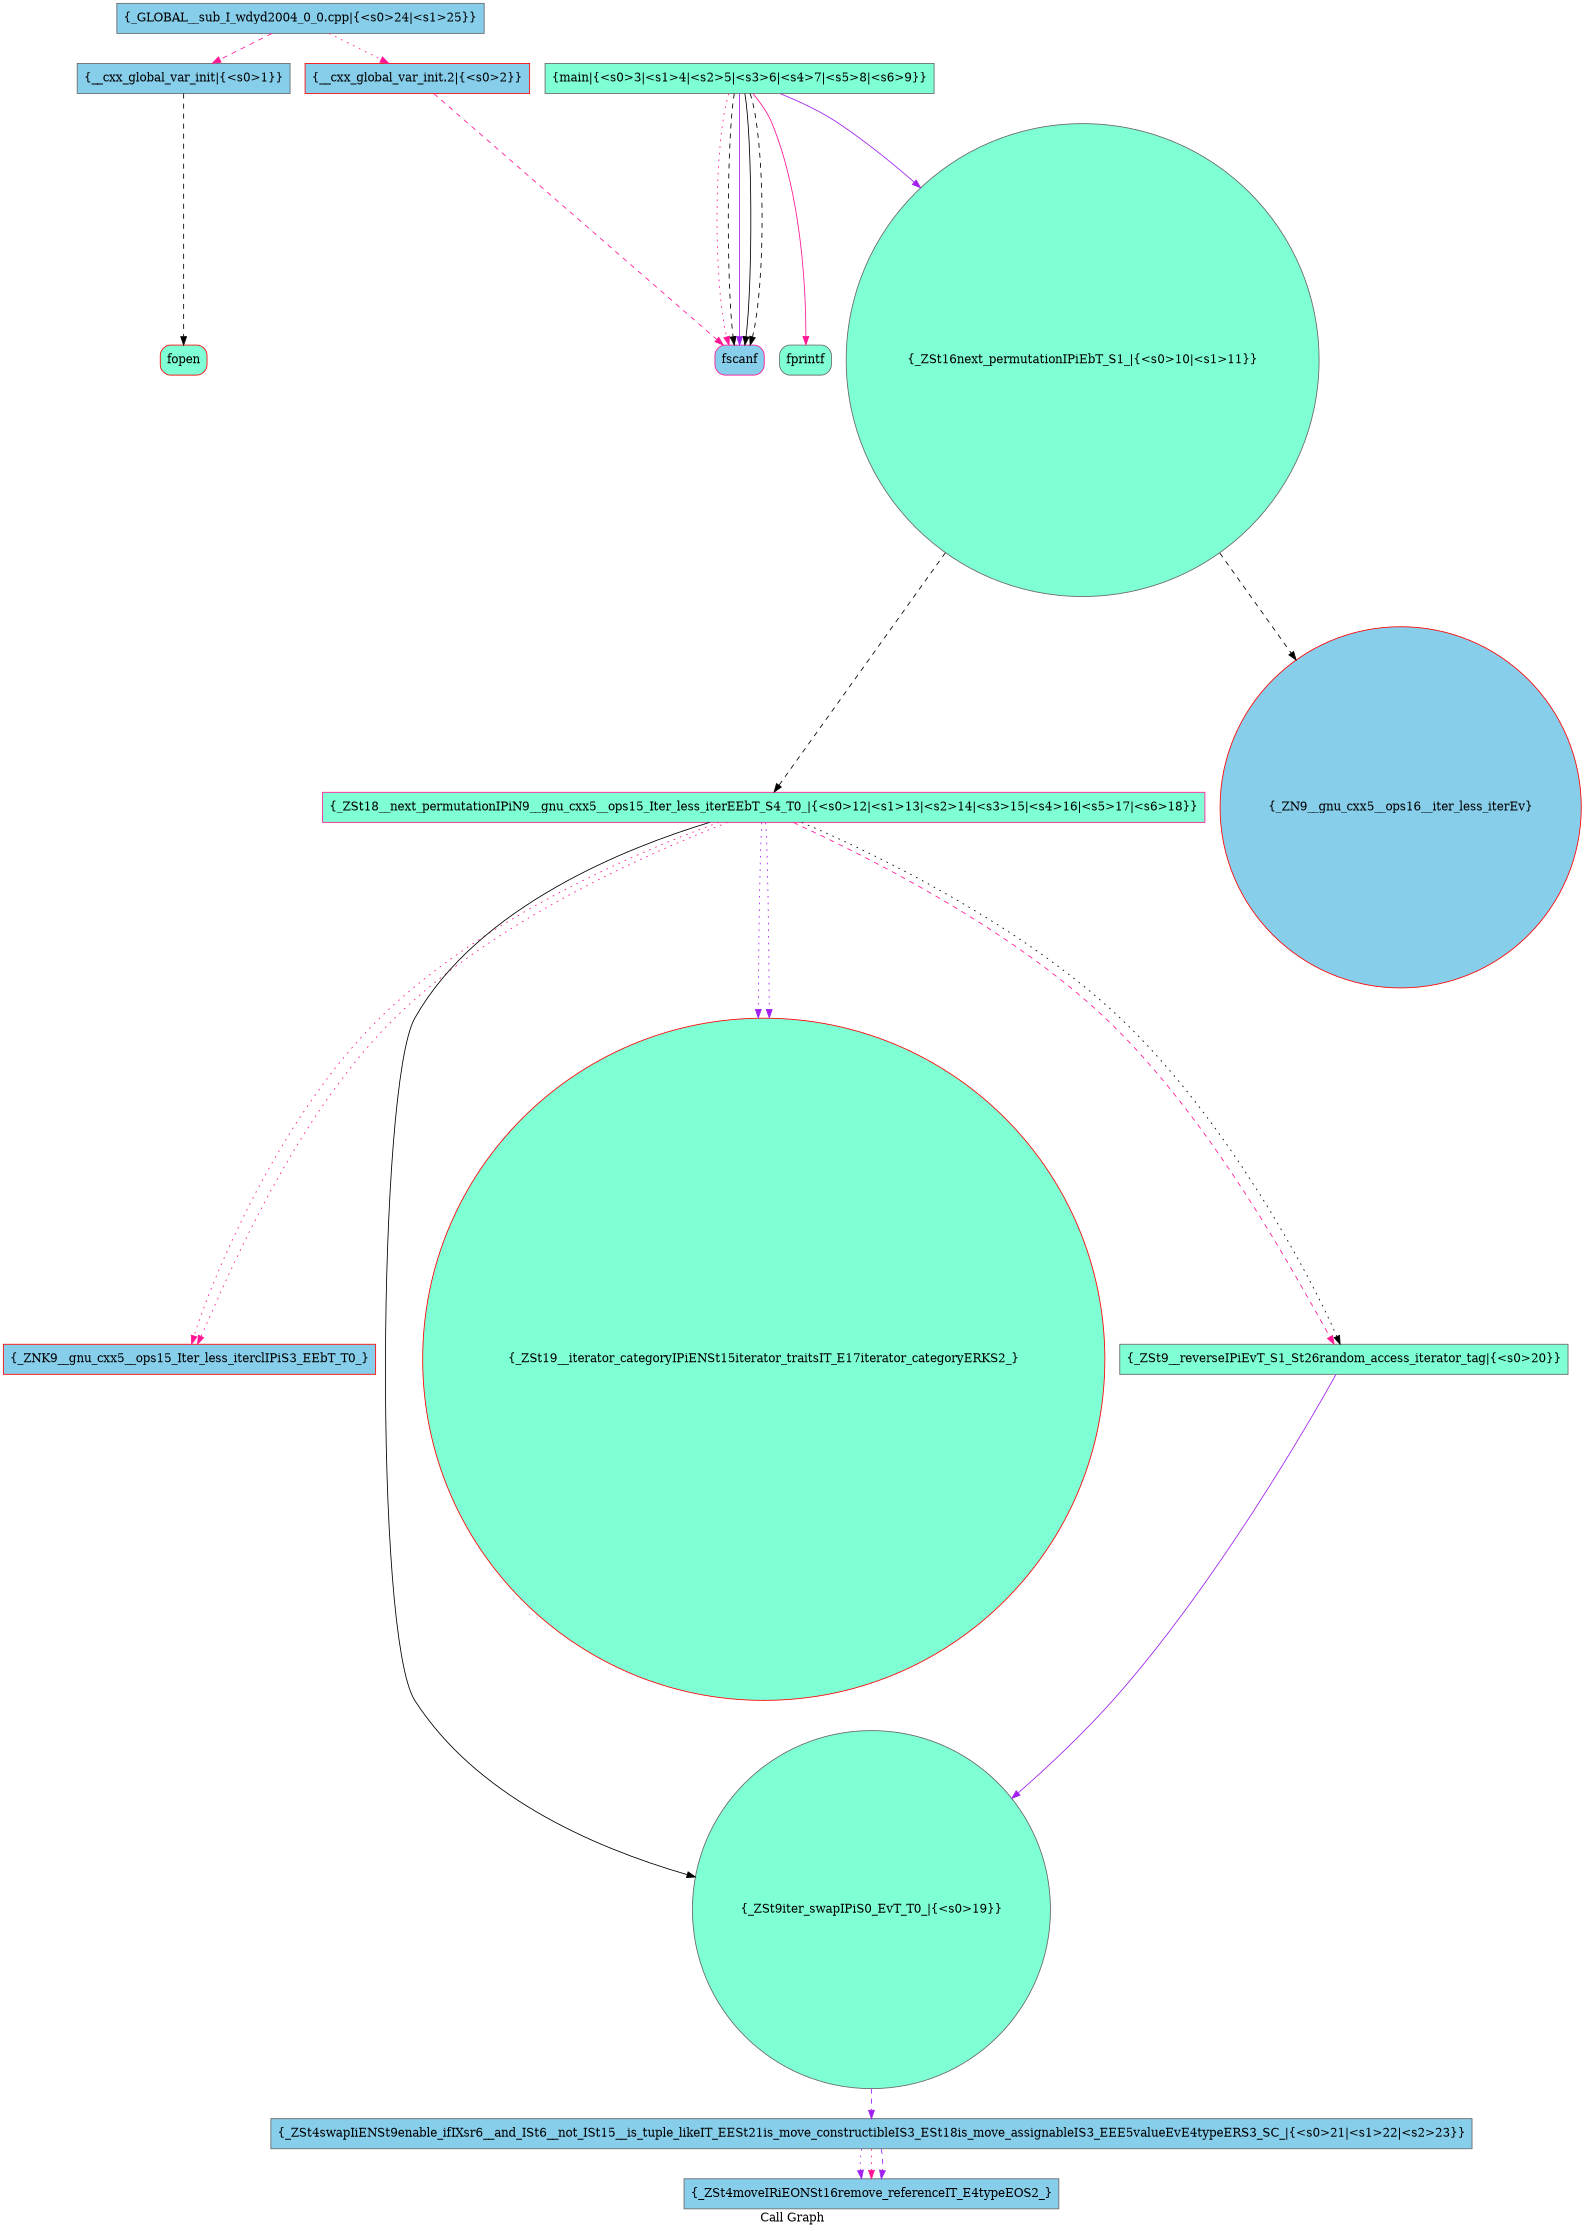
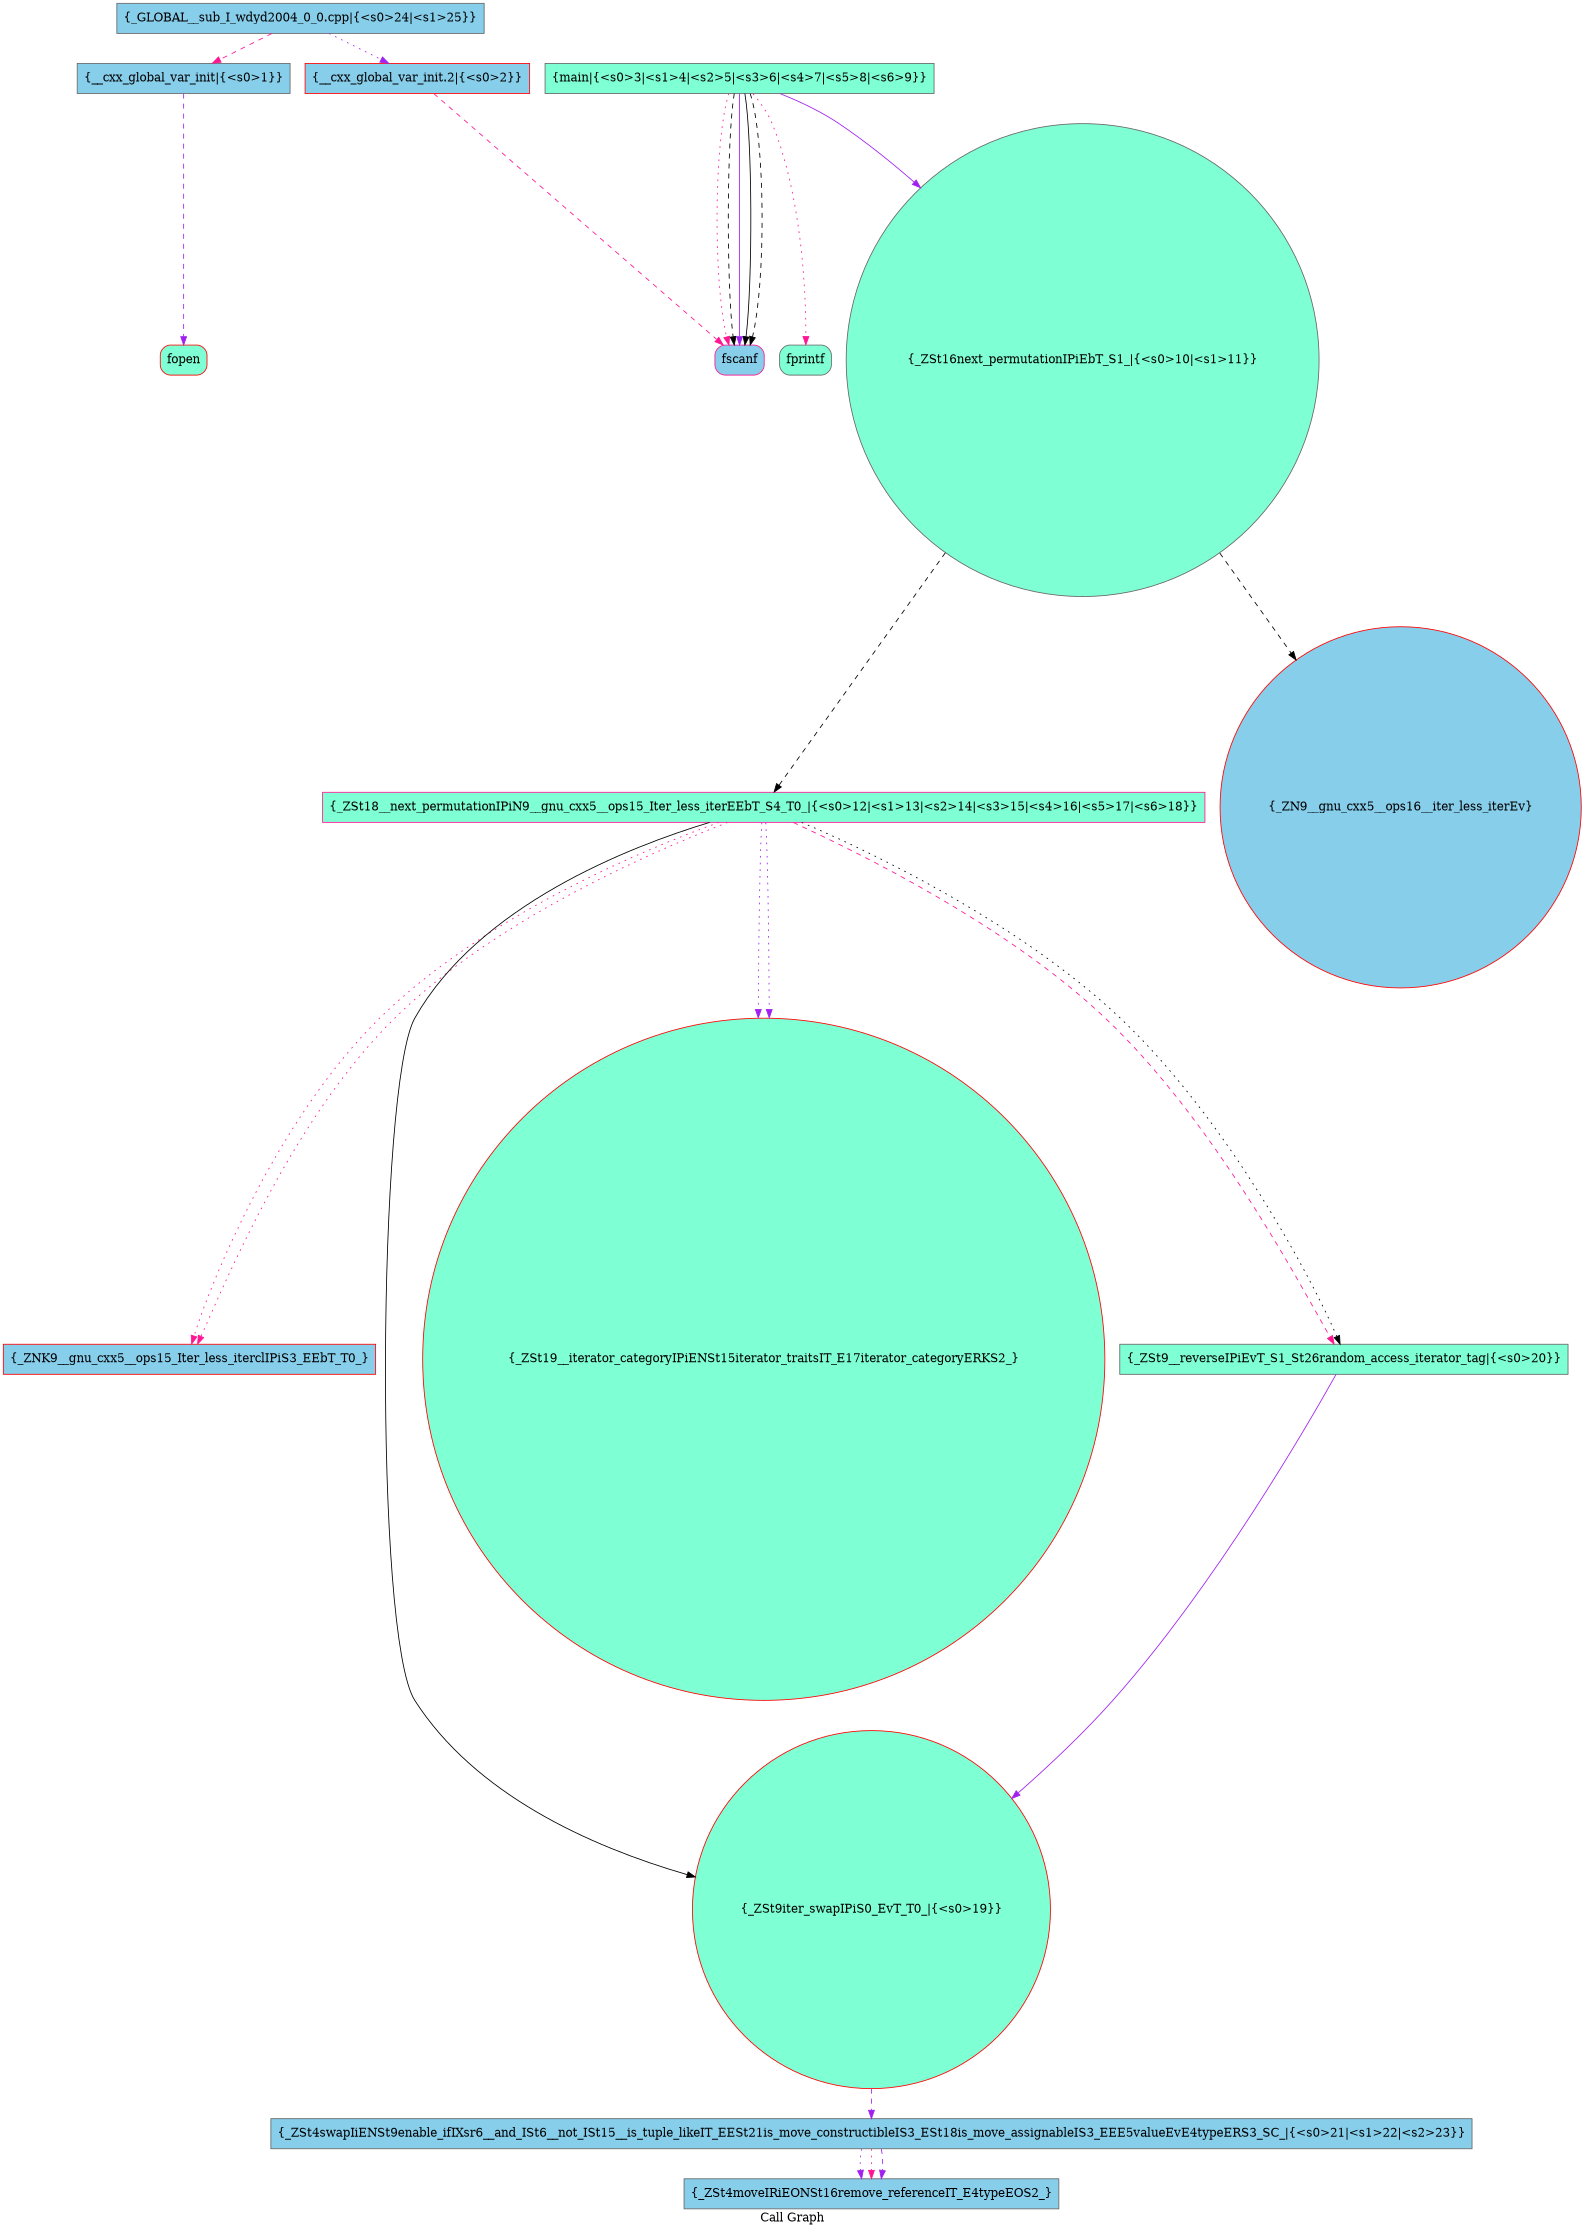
  digraph {
    label="Call Graph"
    node [color=gray40 fillcolor=skyblue shape=box style=filled]
    edge [color=deeppink style=dashed tailport=s0]
    n1 [label="{__cxx_global_var_init|{<s0>1}}"]
    n2 [color=red fillcolor=aquamarine label="{fopen}" shape=Mrecord]
    n3 [color=deeppink fillcolor=aquamarine label="{_ZSt18__next_permutationIPiN9__gnu_cxx5__ops15_Iter_less_iterEEbT_S4_T0_|{<s0>12|<s1>13|<s2>14|<s3>15|<s4>16|<s5>17|<s6>18}}"]
    n4 [color=red label="{_ZNK9__gnu_cxx5__ops15_Iter_less_iterclIPiS3_EEbT_T0_}"]
-   n5 [fillcolor=aquamarine label="{_ZSt9iter_swapIPiS0_EvT_T0_|{<s0>19}}" shape=circle]
+   n5 [color=red fillcolor=aquamarine label="{_ZSt9iter_swapIPiS0_EvT_T0_|{<s0>19}}" shape=circle]
    n6 [color=red fillcolor=aquamarine label="{_ZSt19__iterator_categoryIPiENSt15iterator_traitsIT_E17iterator_categoryERKS2_}" shape=circle]
    n7 [fillcolor=aquamarine label="{_ZSt9__reverseIPiEvT_S1_St26random_access_iterator_tag|{<s0>20}}"]
    n8 [label="{_ZSt4swapIiENSt9enable_ifIXsr6__and_ISt6__not_ISt15__is_tuple_likeIT_EESt21is_move_constructibleIS3_ESt18is_move_assignableIS3_EEE5valueEvE4typeERS3_SC_|{<s0>21|<s1>22|<s2>23}}"]
    n9 [label="{_ZSt4moveIRiEONSt16remove_referenceIT_E4typeEOS2_}"]
    n10 [color=red label="{__cxx_global_var_init.2|{<s0>2}}"]
    n11 [color=deeppink label="{fscanf}" shape=Mrecord]
    n12 [fillcolor=aquamarine label="{fprintf}" shape=Mrecord]
    n13 [color=red label="{_ZN9__gnu_cxx5__ops16__iter_less_iterEv}" shape=circle]
    n14 [label="{_GLOBAL__sub_I_wdyd2004_0_0.cpp|{<s0>24|<s1>25}}"]
    n15 [fillcolor=aquamarine label="{main|{<s0>3|<s1>4|<s2>5|<s3>6|<s4>7|<s5>8|<s6>9}}"]
    n16 [fillcolor=aquamarine label="{_ZSt16next_permutationIPiEbT_S1_|{<s0>10|<s1>11}}" shape=circle]
-   n1 -> n2 [color=black]
+   n1 -> n2 [color=purple]
    n3 -> n4 [style=dotted]
    n3 -> n4 [style=dotted tailport=s1]
    n3 -> n5 [color=black style=solid tailport=s2]
    n3 -> n6 [color=purple style=dotted tailport=s3]
    n3 -> n6 [color=purple style=dotted tailport=s5]
    n3 -> n7 [tailport=s4]
    n3 -> n7 [color=black style=dotted tailport=s6]
    n5 -> n8 [color=purple]
    n7 -> n5 [color=purple style=solid]
    n8 -> n9 [color=purple style=dotted]
    n8 -> n9 [style=dotted tailport=s1]
    n8 -> n9 [color=purple tailport=s2]
    n10 -> n11
    n14 -> n1
-   n14 -> n10 [style=dotted tailport=s1]
+   n14 -> n10 [color=purple style=dotted tailport=s1]
    n15 -> n11 [style=dotted]
    n15 -> n11 [color=black tailport=s1]
    n15 -> n11 [color=purple style=solid tailport=s2]
    n15 -> n11 [color=black style=solid tailport=s3]
    n15 -> n11 [color=black tailport=s4]
-   n15 -> n12 [style=solid tailport=s6]
+   n15 -> n12 [style=dotted tailport=s6]
    n15 -> n16 [color=purple style=solid tailport=s5]
    n16 -> n3 [color=black tailport=s1]
    n16 -> n13 [color=black]
  }
